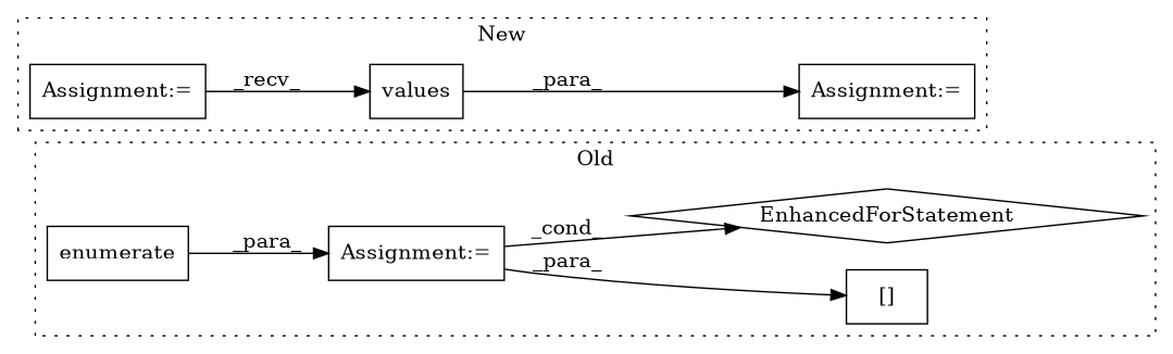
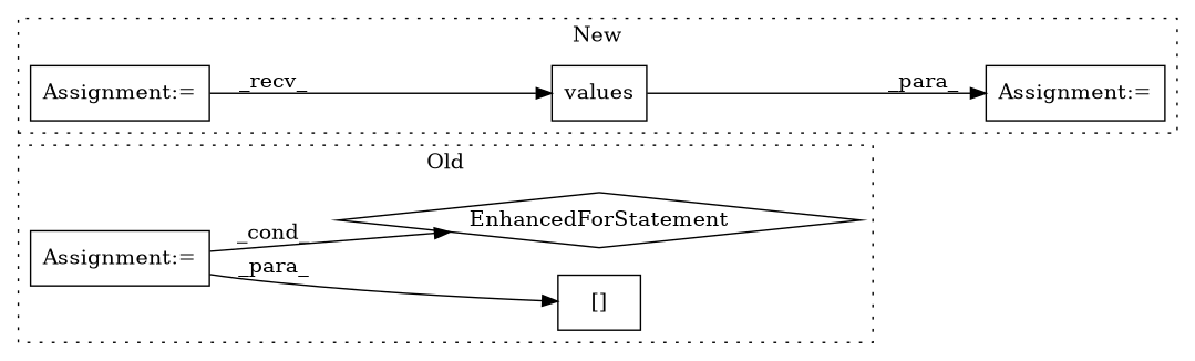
  digraph {
    rankdir=LR
    node [a=7 l="63,2" s="6710,6802" shape=box]
-   n1 [a=32 l="10,1" label=enumerate s="6781,6801"]
    n2 [a=2 l="11,1" label="[]" s="7045,7057"]
    n3 [label="Assignment:="]
    n4 [a=70 label=EnhancedForStatement shape=diamond]
    n5 [a=32 l=8 label=values s=6918]
    n6 [l="53,2" label="Assignment:=" s="6933,7012"]
    n7 [l=12 label="Assignment:=" s=6731]
    subgraph cluster_1 {
      label=Old
      style=dotted
-     n1
      n2
      n3
      n4
    }
    subgraph cluster_2 {
      label=New
      style=dotted
      n5
      n6
      n7
    }
-   n1 -> n3 [label=_para_]
    n3 -> n2 [label=_para_]
    n3 -> n4 [label=_cond_]
    n5 -> n6 [label=_para_]
    n7 -> n5 [label=_recv_]
  }
